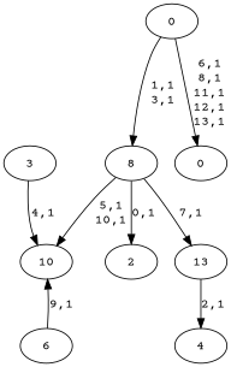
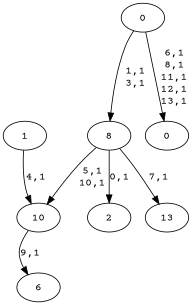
  digraph {
    fontname="Courier Prime"
    node [fontname="Courier Prime"]
    edge [fontname="Courier Prime"]
-   n1 [label=4]
    n2 [label=6]
    n3 [label=2]
    13
-   n5 [label=3]
+   n5 [label=1]
    10
    8
    n8 [label=0]
    0
-   13 -> n1 [label="2,1"]
    n5 -> 10 [label="4,1"]
-   n2 -> 10 [label="9,1"]
+   10 -> n2 [label="9,1"]
    8 -> n3 [label="0,1"]
    8 -> 13 [label="7,1"]
    8 -> 10 [label="5,1\n10,1"]
    0 -> 8 [label="1,1\n3,1"]
    0 -> n8 [label="6,1\n8,1\n11,1\n12,1\n13,1"]
  }
